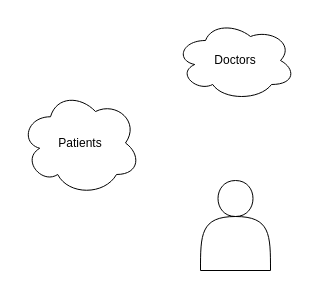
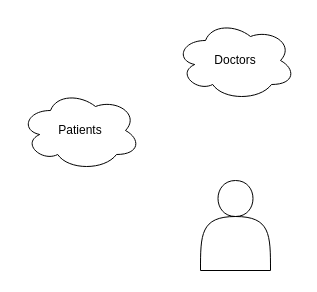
  <mxCell id="0" />
  <mxCell id="1" parent="0" />
- <mxCell id="2" value="Patients" style="ellipse;shape=cloud;whiteSpace=wrap;html=1;" parent="1" vertex="1"><mxGeometry x="20" y="90" width="120" height="105" as="geometry" /></mxCell>
+ <mxCell id="2" value="Patients" style="ellipse;shape=cloud;whiteSpace=wrap;html=1;" parent="1" vertex="1"><mxGeometry x="20" y="90" width="120" height="80" as="geometry" /></mxCell>
  <mxCell id="3" value="Doctors" style="ellipse;shape=cloud;whiteSpace=wrap;html=1;" parent="1" vertex="1"><mxGeometry x="175" y="20" width="120" height="80" as="geometry" /></mxCell>
  <mxCell id="4" value="" style="shape=actor;whiteSpace=wrap;html=1;" parent="1" vertex="1"><mxGeometry x="200" y="180" width="70" height="90" as="geometry" /></mxCell>
